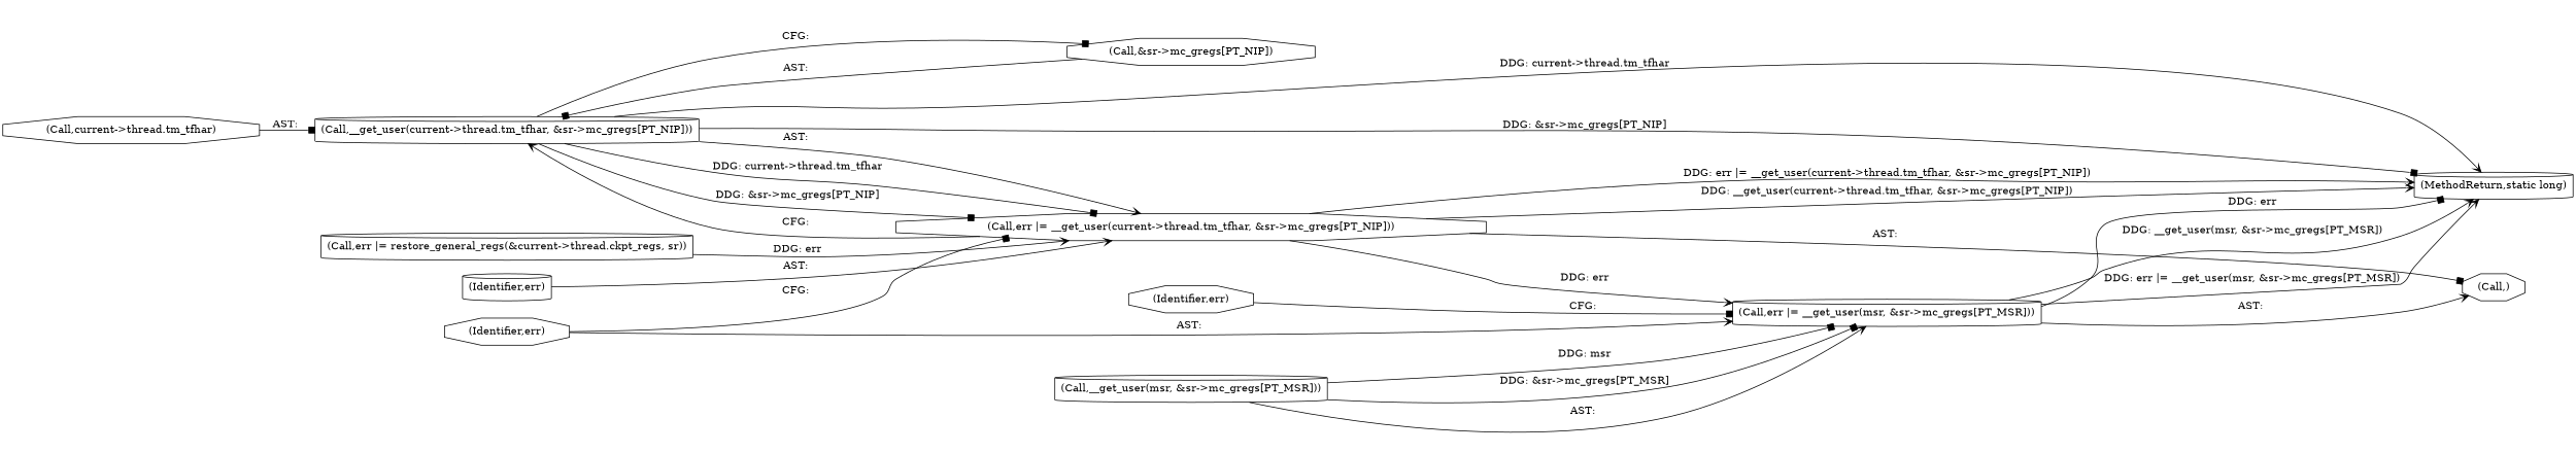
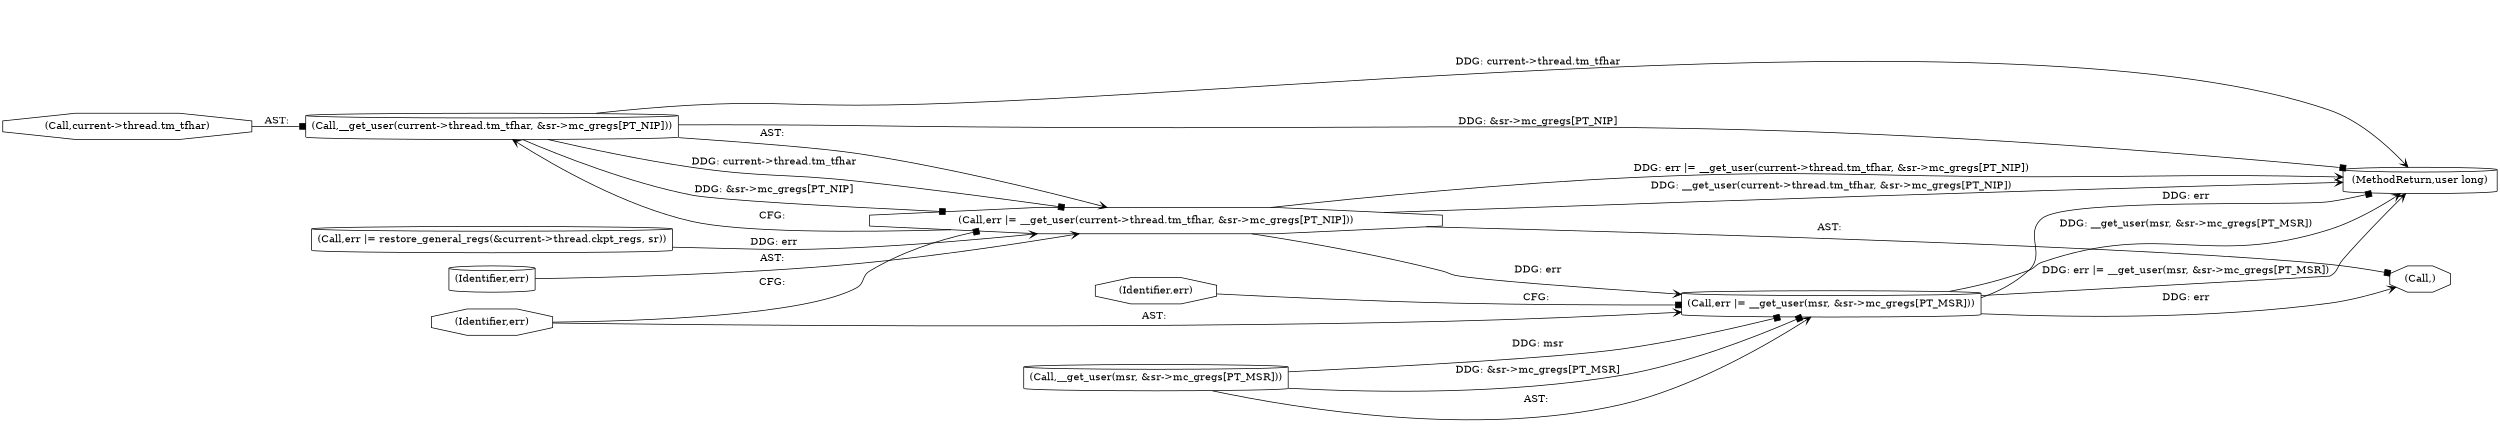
  digraph {
    rankdir=LR
    node [shape=cylinder]
    edge [arrowhead=vee]
    n1 [label="(Call,__get_user(current->thread.tm_tfhar, &sr->mc_gregs[PT_NIP]))"]
    n2 [label="(Call,err |= __get_user(current->thread.tm_tfhar, &sr->mc_gregs[PT_NIP]))" shape=octagon]
-   n3 [label="(Call,&sr->mc_gregs[PT_NIP])" shape=octagon]
-   n4 [label="(MethodReturn,static long)"]
+   n4 [label="(MethodReturn,user long)"]
    n5 [label="(Call,err |= __get_user(msr, &sr->mc_gregs[PT_MSR]))"]
    n6 [label="(Call,)" shape=octagon]
    n7 [label="(Call,__get_user(msr, &sr->mc_gregs[PT_MSR]))"]
    n8 [label="(Identifier,err)" shape=octagon]
    n9 [label="(Identifier,err)" shape=octagon]
    n10 [label="(Call,current->thread.tm_tfhar)" shape=octagon]
    n11 [label="(Call,err |= restore_general_regs(&current->thread.ckpt_regs, sr))"]
    n12 [label="(Identifier,err)"]
    n1 -> n2 [label="AST: "]
    n1 -> n2 [arrowhead=box label="DDG: current->thread.tm_tfhar"]
    n1 -> n2 [arrowhead=box label="DDG: &sr->mc_gregs[PT_NIP]"]
-   n1 -> n3 [arrowhead=box label="CFG: "]
    n1 -> n4 [label="DDG: current->thread.tm_tfhar"]
    n1 -> n4 [arrowhead=box label="DDG: &sr->mc_gregs[PT_NIP]"]
    n2 -> n1 [label="CFG: "]
    n2 -> n4 [label="DDG: __get_user(current->thread.tm_tfhar, &sr->mc_gregs[PT_NIP])"]
    n2 -> n4 [label="DDG: err |= __get_user(current->thread.tm_tfhar, &sr->mc_gregs[PT_NIP])"]
    n2 -> n5 [label="DDG: err"]
    n2 -> n6 [arrowhead=box label="AST: "]
-   n3 -> n1 [arrowhead=box label="AST: "]
    n5 -> n4 [label="DDG: __get_user(msr, &sr->mc_gregs[PT_MSR])"]
    n5 -> n4 [label="DDG: err |= __get_user(msr, &sr->mc_gregs[PT_MSR])"]
    n5 -> n4 [arrowhead=box label="DDG: err"]
-   n5 -> n6 [label="AST: "]
+   n5 -> n6 [label="DDG: err"]
    n7 -> n5 [label="AST: "]
    n7 -> n5 [arrowhead=box label="DDG: msr"]
    n7 -> n5 [arrowhead=box label="DDG: &sr->mc_gregs[PT_MSR]"]
    n8 -> n2 [arrowhead=box label="CFG: "]
    n8 -> n5 [label="AST: "]
    n9 -> n5 [arrowhead=box label="CFG: "]
    n10 -> n1 [arrowhead=box label="AST: "]
    n11 -> n2 [label="DDG: err"]
    n12 -> n2 [label="AST: "]
  }
